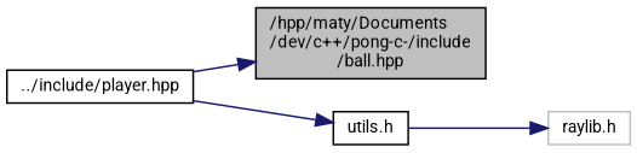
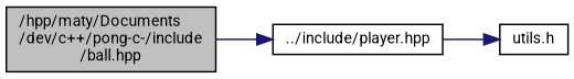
  digraph {
    fontname=Roboto
    rankdir=LR
    node [color=black fillcolor=white fontname=Roboto fontsize=10 shape=record style=filled]
    edge [color=midnightblue fontname=Roboto fontsize=10 labelfontname=Helvetica labelfontsize=10 style=solid]
    n1 [fillcolor=grey75 fontcolor=black height=0.2 label="/hpp/maty/Documents\l/dev/c++/pong-c-/include\l/ball.hpp" width=0.4]
    n2 [height=0.2 label="../include/player.hpp" width=0.4]
    n3 [height=0.2 label="utils.h" width=0.4]
-   n4 [color=grey75 height=0.2 label="raylib.h" width=0.4]
-   n2 -> n1
+   n1 -> n2
    n2 -> n3
-   n3 -> n4
  }
